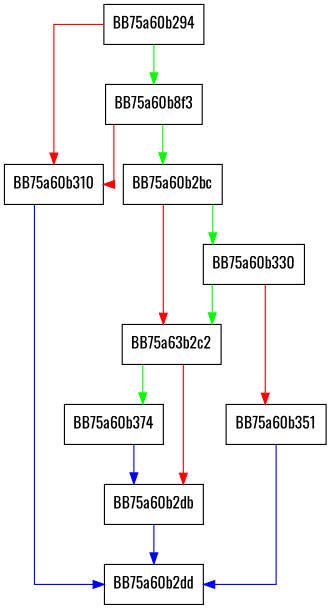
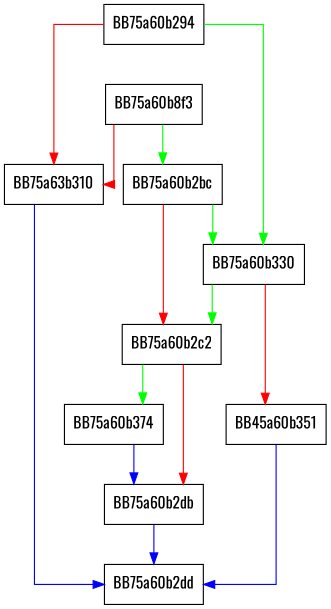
  digraph {
    fontname=Oswald
    splines=ortho
    node [fontname=Oswald shape=box]
    edge [color=red fontname=Oswald]
    n1 [label=BB75a60b8f3]
    BB75a60b294
-   BB75a60b310
+   BB75a60b310 [label=BB75a63b310]
    BB75a60b2bc
    BB75a60b330
-   BB75a60b2c2 [label=BB75a63b2c2]
+   BB75a60b2c2
    BB75a60b2dd
-   BB75a60b351
+   BB75a60b351 [label=BB45a60b351]
    BB75a60b374
    BB75a60b2db
    n1 -> BB75a60b310
    n1 -> BB75a60b2bc [color=green]
-   BB75a60b294 -> n1 [color=green]
+   BB75a60b294 -> BB75a60b330 [color=green]
    BB75a60b294 -> BB75a60b310
    BB75a60b310 -> BB75a60b2dd [color=blue]
    BB75a60b2bc -> BB75a60b330 [color=green]
    BB75a60b2bc -> BB75a60b2c2
    BB75a60b330 -> BB75a60b2c2 [color=green]
    BB75a60b330 -> BB75a60b351
    BB75a60b2c2 -> BB75a60b374 [color=green]
    BB75a60b2c2 -> BB75a60b2db
    BB75a60b351 -> BB75a60b2dd [color=blue]
    BB75a60b374 -> BB75a60b2db [color=blue]
    BB75a60b2db -> BB75a60b2dd [color=blue]
  }
